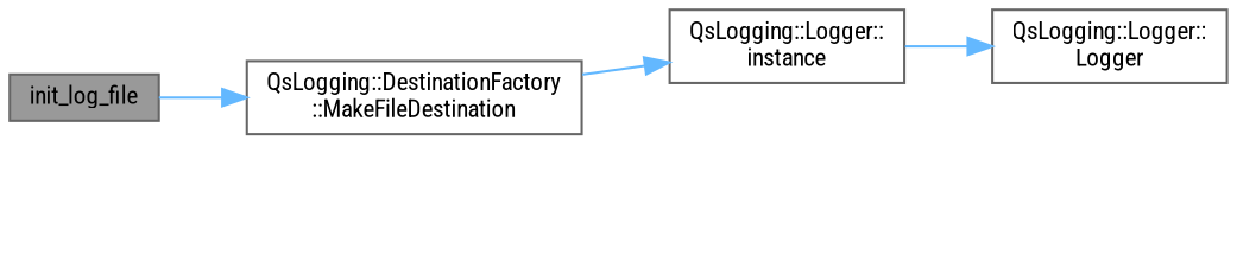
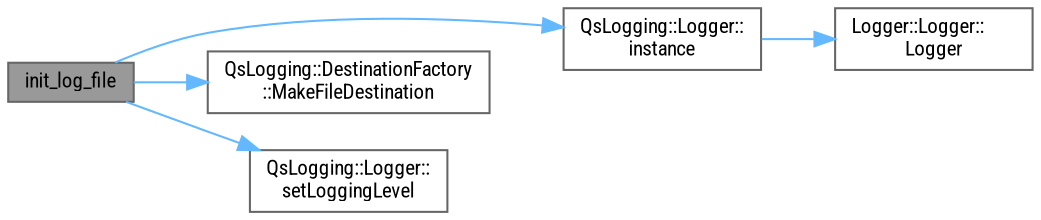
  digraph {
    fontname="Roboto Condensed"
    rankdir=LR
    node [color=grey40 fillcolor=white fontname="Roboto Condensed" fontsize=10 shape=box style=filled]
    edge [color=steelblue1 fontname="Roboto Condensed" fontsize=10 labelfontname=Helvetica labelfontsize=10 style=solid]
    n1 [color=gray40 fillcolor=grey60 fontcolor=black height=0.2 label=init_log_file width=0.4]
    n2 [height=0.2 label="QsLogging::Logger::\linstance" width=0.4]
    n3 [height=0.2 label="QsLogging::DestinationFactory\l::MakeFileDestination" width=0.4]
-   n5 [height=0.2 label="QsLogging::Logger::\lLogger" width=0.4]
-   n3 -> n2
+   n4 [height=0.2 label="QsLogging::Logger::\lsetLoggingLevel" width=0.4]
+   n5 [height=0.2 label="Logger::Logger::\lLogger" width=0.4]
+   n1 -> n2
    n1 -> n3
+   n1 -> n4
    n2 -> n5
  }
